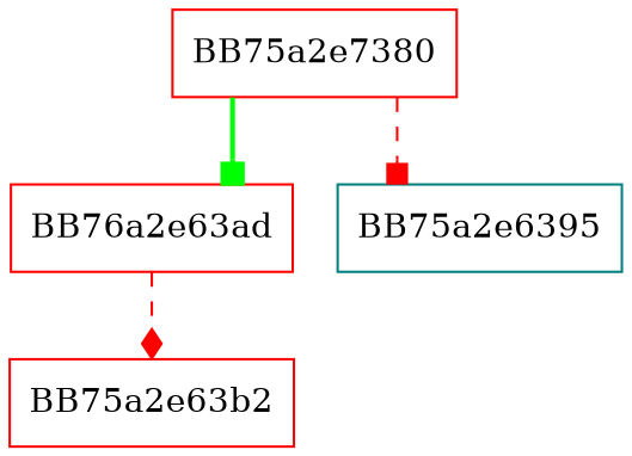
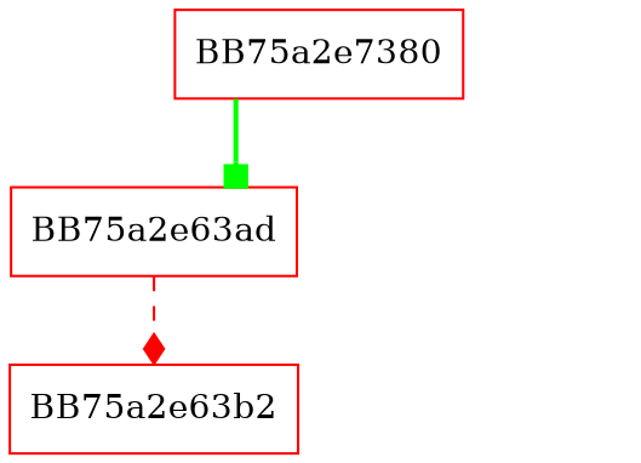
  digraph {
    splines=ortho
    node [color=red shape=box]
    edge [arrowhead=box color=red style=dashed]
    n1 [label=BB75a2e7380]
-   BB75a2e63ad [label=BB76a2e63ad]
-   BB75a2e6395 [color=teal]
+   BB75a2e63ad
    BB75a2e63b2
    n1 -> BB75a2e63ad [color=green style=bold]
-   n1 -> BB75a2e6395
    BB75a2e63ad -> BB75a2e63b2 [arrowhead=diamond]
  }
